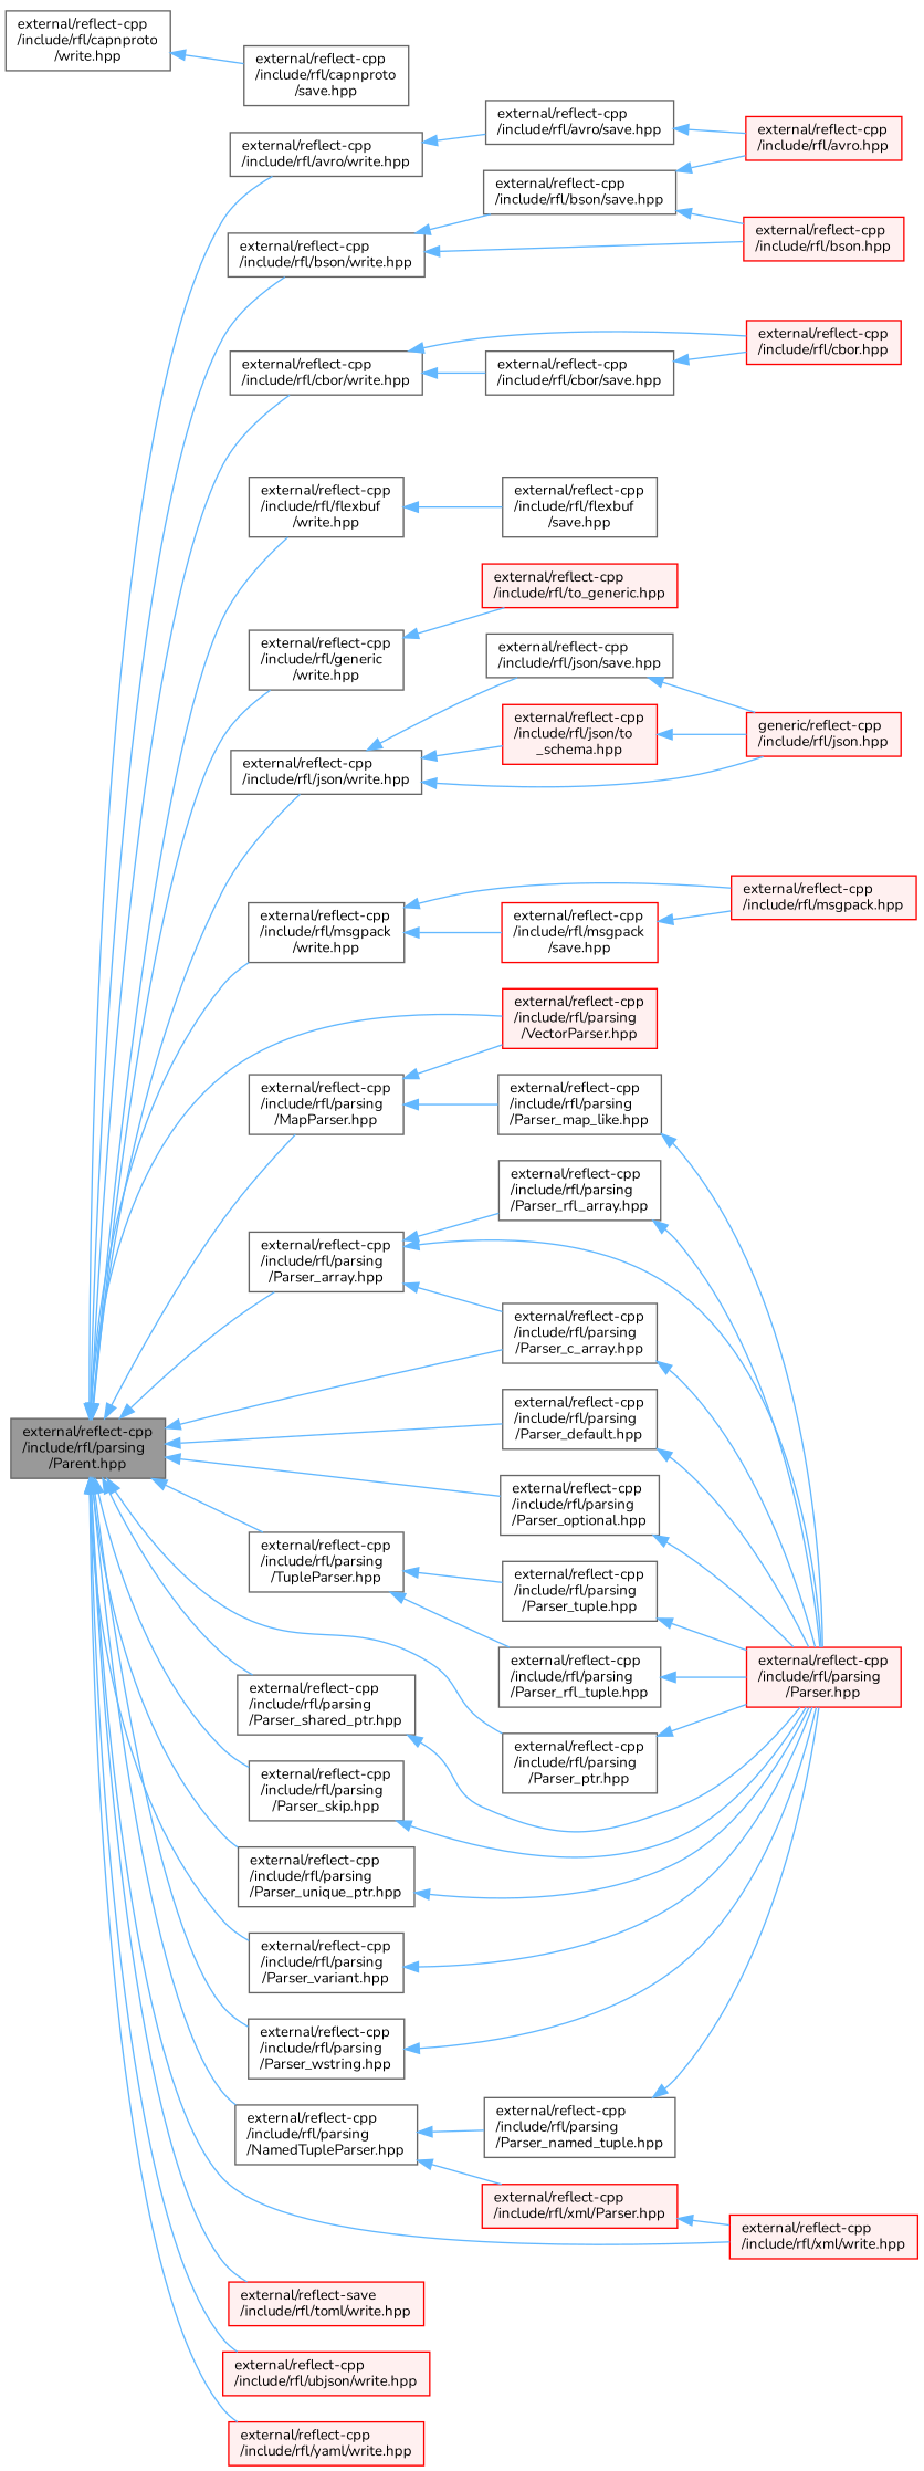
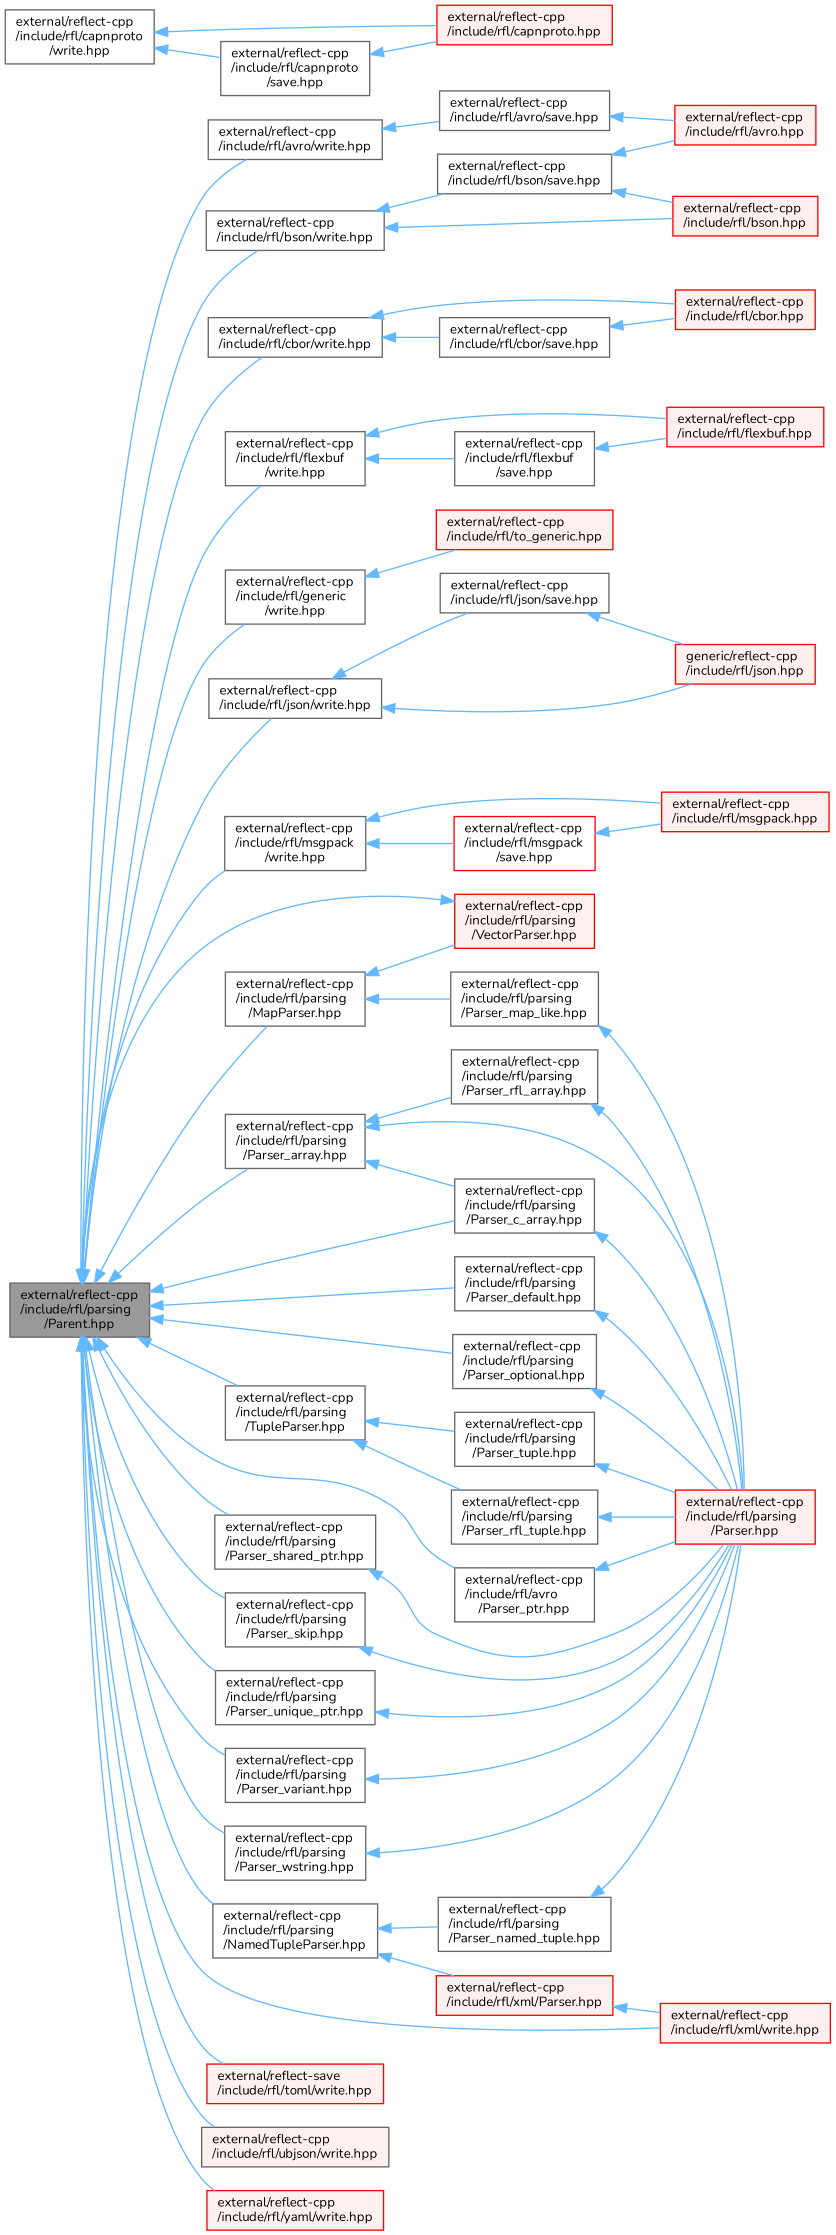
  digraph {
    fontname=Nunito
    rankdir=LR
    node [color=grey40 fillcolor=white fontname=Nunito fontsize=10 shape=box style=filled]
    edge [color=steelblue1 dir=back fontname=Nunito fontsize=10 labelfontname=Helvetica labelfontsize=10 style=solid]
    n1 [color=gray40 fillcolor=grey60 fontcolor=black height=0.2 label="external/reflect-cpp\l/include/rfl/parsing\l/Parent.hpp" width=0.4]
    n2 [height=0.2 label="external/reflect-cpp\l/include/rfl/avro/write.hpp" width=0.4]
    n3 [height=0.2 label="external/reflect-cpp\l/include/rfl/bson/write.hpp" width=0.4]
    n4 [height=0.2 label="external/reflect-cpp\l/include/rfl/cbor/write.hpp" width=0.4]
    n5 [height=0.2 label="external/reflect-cpp\l/include/rfl/flexbuf\l/write.hpp" width=0.4]
    n6 [height=0.2 label="external/reflect-cpp\l/include/rfl/generic\l/write.hpp" width=0.4]
    n7 [height=0.2 label="external/reflect-cpp\l/include/rfl/json/write.hpp" width=0.4]
    n8 [height=0.2 label="external/reflect-cpp\l/include/rfl/msgpack\l/write.hpp" width=0.4]
    n9 [height=0.2 label="external/reflect-cpp\l/include/rfl/parsing\l/MapParser.hpp" width=0.4]
    n10 [color=red fillcolor="#FFF0F0" height=0.2 label="external/reflect-cpp\l/include/rfl/xml/write.hpp" width=0.4]
    n11 [color=red fillcolor="#FFF0F0" height=0.2 label="external/reflect-cpp\l/include/rfl/parsing\l/VectorParser.hpp" width=0.4]
    n12 [height=0.2 label="external/reflect-cpp\l/include/rfl/parsing\l/NamedTupleParser.hpp" width=0.4]
    n13 [height=0.2 label="external/reflect-cpp\l/include/rfl/parsing\l/Parser_array.hpp" width=0.4]
    n14 [height=0.2 label="external/reflect-cpp\l/include/rfl/parsing\l/Parser_c_array.hpp" width=0.4]
    n15 [height=0.2 label="external/reflect-cpp\l/include/rfl/parsing\l/Parser_default.hpp" width=0.4]
    n16 [height=0.2 label="external/reflect-cpp\l/include/rfl/parsing\l/Parser_optional.hpp" width=0.4]
-   n17 [height=0.2 label="external/reflect-cpp\l/include/rfl/parsing\l/Parser_ptr.hpp" width=0.4]
+   n17 [height=0.2 label="external/reflect-cpp\l/include/rfl/avro\l/Parser_ptr.hpp" width=0.4]
    n18 [height=0.2 label="external/reflect-cpp\l/include/rfl/parsing\l/Parser_shared_ptr.hpp" width=0.4]
    n19 [height=0.2 label="external/reflect-cpp\l/include/rfl/parsing\l/Parser_skip.hpp" width=0.4]
    n20 [height=0.2 label="external/reflect-cpp\l/include/rfl/parsing\l/Parser_unique_ptr.hpp" width=0.4]
    n21 [height=0.2 label="external/reflect-cpp\l/include/rfl/parsing\l/Parser_variant.hpp" width=0.4]
    n22 [height=0.2 label="external/reflect-cpp\l/include/rfl/parsing\l/Parser_wstring.hpp" width=0.4]
    n23 [height=0.2 label="external/reflect-cpp\l/include/rfl/parsing\l/TupleParser.hpp" width=0.4]
    n24 [color=red fillcolor="#FFF0F0" height=0.2 label="external/reflect-save\l/include/rfl/toml/write.hpp" width=0.4]
-   n25 [color=red fillcolor="#FFF0F0" height=0.2 label="external/reflect-cpp\l/include/rfl/ubjson/write.hpp" width=0.4]
+   n25 [fillcolor="#FFF0F0" height=0.2 label="external/reflect-cpp\l/include/rfl/ubjson/write.hpp" width=0.4]
    n26 [color=red fillcolor="#FFF0F0" height=0.2 label="external/reflect-cpp\l/include/rfl/yaml/write.hpp" width=0.4]
    n27 [height=0.2 label="external/reflect-cpp\l/include/rfl/avro/save.hpp" width=0.4]
    n28 [color=red fillcolor="#FFF0F0" height=0.2 label="external/reflect-cpp\l/include/rfl/bson.hpp" width=0.4]
    n29 [height=0.2 label="external/reflect-cpp\l/include/rfl/bson/save.hpp" width=0.4]
    n30 [height=0.2 label="external/reflect-cpp\l/include/rfl/capnproto\l/write.hpp" width=0.4]
+   n31 [color=red fillcolor="#FFF0F0" height=0.2 label="external/reflect-cpp\l/include/rfl/capnproto.hpp" width=0.4]
    n32 [height=0.2 label="external/reflect-cpp\l/include/rfl/capnproto\l/save.hpp" width=0.4]
    n33 [color=red fillcolor="#FFF0F0" height=0.2 label="external/reflect-cpp\l/include/rfl/cbor.hpp" width=0.4]
    n34 [height=0.2 label="external/reflect-cpp\l/include/rfl/cbor/save.hpp" width=0.4]
+   n35 [color=red fillcolor="#FFF0F0" height=0.2 label="external/reflect-cpp\l/include/rfl/flexbuf.hpp" width=0.4]
    n36 [height=0.2 label="external/reflect-cpp\l/include/rfl/flexbuf\l/save.hpp" width=0.4]
    n37 [color=red fillcolor="#FFF0F0" height=0.2 label="external/reflect-cpp\l/include/rfl/to_generic.hpp" width=0.4]
    n38 [color=red fillcolor="#FFF0F0" height=0.2 label="generic/reflect-cpp\l/include/rfl/json.hpp" width=0.4]
    n39 [height=0.2 label="external/reflect-cpp\l/include/rfl/json/save.hpp" width=0.4]
-   n40 [color=red fillcolor="#FFF0F0" height=0.2 label="external/reflect-cpp\l/include/rfl/json/to\l_schema.hpp" width=0.4]
    n41 [color=red fillcolor="#FFF0F0" height=0.2 label="external/reflect-cpp\l/include/rfl/msgpack.hpp" width=0.4]
    n42 [color=red height=0.2 label="external/reflect-cpp\l/include/rfl/msgpack\l/save.hpp" width=0.4]
    n43 [height=0.2 label="external/reflect-cpp\l/include/rfl/parsing\l/Parser_map_like.hpp" width=0.4]
    n44 [color=red fillcolor="#FFF0F0" height=0.2 label="external/reflect-cpp\l/include/rfl/xml/Parser.hpp" width=0.4]
    n45 [height=0.2 label="external/reflect-cpp\l/include/rfl/parsing\l/Parser_named_tuple.hpp" width=0.4]
    n46 [color=red fillcolor="#FFF0F0" height=0.2 label="external/reflect-cpp\l/include/rfl/parsing\l/Parser.hpp" width=0.4]
    n47 [height=0.2 label="external/reflect-cpp\l/include/rfl/parsing\l/Parser_rfl_array.hpp" width=0.4]
    n48 [height=0.2 label="external/reflect-cpp\l/include/rfl/parsing\l/Parser_rfl_tuple.hpp" width=0.4]
    n49 [height=0.2 label="external/reflect-cpp\l/include/rfl/parsing\l/Parser_tuple.hpp" width=0.4]
    n50 [color=red fillcolor="#FFF0F0" height=0.2 label="external/reflect-cpp\l/include/rfl/avro.hpp" width=0.4]
    n1 -> n2
    n1 -> n3
    n1 -> n4
    n1 -> n5
    n1 -> n6
    n1 -> n7
    n1 -> n8
    n1 -> n9
    n1 -> n10
-   n1 -> n11
+   n11 -> n1
    n1 -> n12
    n1 -> n13
    n1 -> n14
    n1 -> n15
    n1 -> n16
    n1 -> n17
    n1 -> n18
    n1 -> n19
    n1 -> n20
    n1 -> n21
    n1 -> n22
    n1 -> n23
    n1 -> n24
    n1 -> n25
    n1 -> n26
    n2 -> n27
    n3 -> n28
    n3 -> n29
    n4 -> n33
    n4 -> n34
+   n5 -> n35
    n5 -> n36
    n6 -> n37
    n7 -> n38
    n7 -> n39
-   n7 -> n40
    n8 -> n41
    n8 -> n42
    n9 -> n11
    n9 -> n43
    n12 -> n44
    n12 -> n45
    n13 -> n14
    n13 -> n46
    n13 -> n47
    n14 -> n46
    n15 -> n46
    n16 -> n46
    n17 -> n46
    n18 -> n46
    n19 -> n46
    n20 -> n46
    n21 -> n46
    n22 -> n46
    n23 -> n48
    n23 -> n49
    n27 -> n50
    n29 -> n28
    n29 -> n50
+   n30 -> n31
    n30 -> n32
+   n32 -> n31
    n34 -> n33
+   n36 -> n35
    n39 -> n38
-   n40 -> n38
    n42 -> n41
    n43 -> n46
    n44 -> n10
    n45 -> n46
    n47 -> n46
    n48 -> n46
    n49 -> n46
  }
